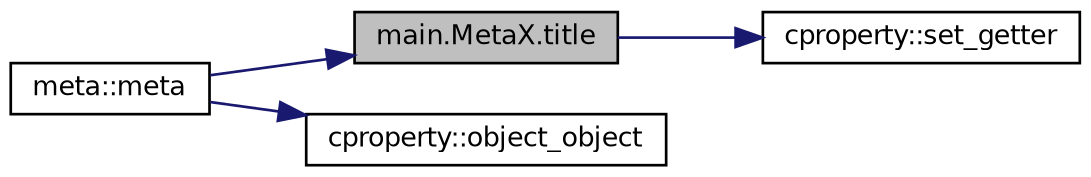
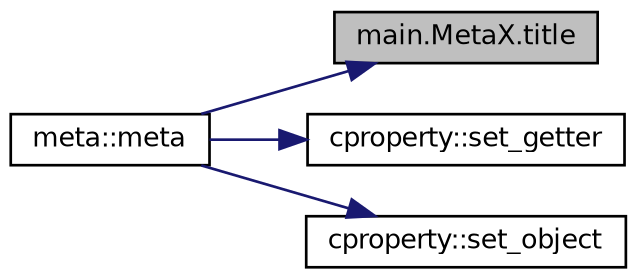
  digraph {
    rankdir=LR
    node [color=black fillcolor=white fontname=Helvetica fontsize=10 shape=record style=filled]
    edge [color=midnightblue fontname=Helvetica fontsize=10 labelfontname=Helvetica labelfontsize=10 style=solid]
    n1 [fillcolor=grey75 fontcolor=black height=0.2 label="main.MetaX.title" width=0.4]
    n2 [height=0.2 label="meta::meta" width=0.4]
    n3 [height=0.2 label="cproperty::set_getter" width=0.4]
-   n4 [height=0.2 label="cproperty::object_object" width=0.4]
+   n4 [height=0.2 label="cproperty::set_object" width=0.4]
    n2 -> n1
-   n1 -> n3
+   n2 -> n3
    n2 -> n4
  }
